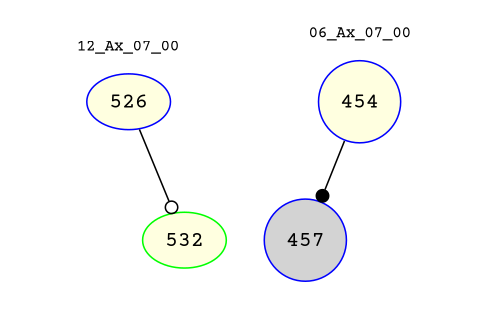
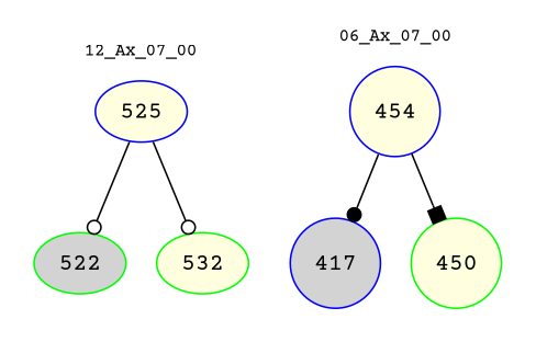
  digraph {
    fontname="Courier Prime"
    node [color=blue fillcolor=lightyellow fontname="Courier Prime" shape=ellipse style=filled]
    edge [arrowhead=odot color=black fontname="Courier Prime"]
-   n1 [label=526]
+   n1 [label=525]
+   n2 [color=green fillcolor=lightgrey label=522]
    n3 [color=green label=532]
    n4 [label=454 shape=circle]
-   n5 [fillcolor=lightgrey label=457 shape=circle]
+   n5 [fillcolor=lightgrey label=417 shape=circle]
+   n6 [color=green label=450 shape=circle]
    subgraph cluster_1 {
      color=white
      fontsize=10
      label="12_Ax_07_00"
      n1
+     n2
      n3
    }
    subgraph cluster_2 {
      color=white
      fontsize=10
      label="06_Ax_07_00"
      n4
      n5
+     n6
    }
+   n1 -> n2
    n1 -> n3
    n4 -> n5 [arrowhead=dot]
+   n4 -> n6 [arrowhead=box]
  }
